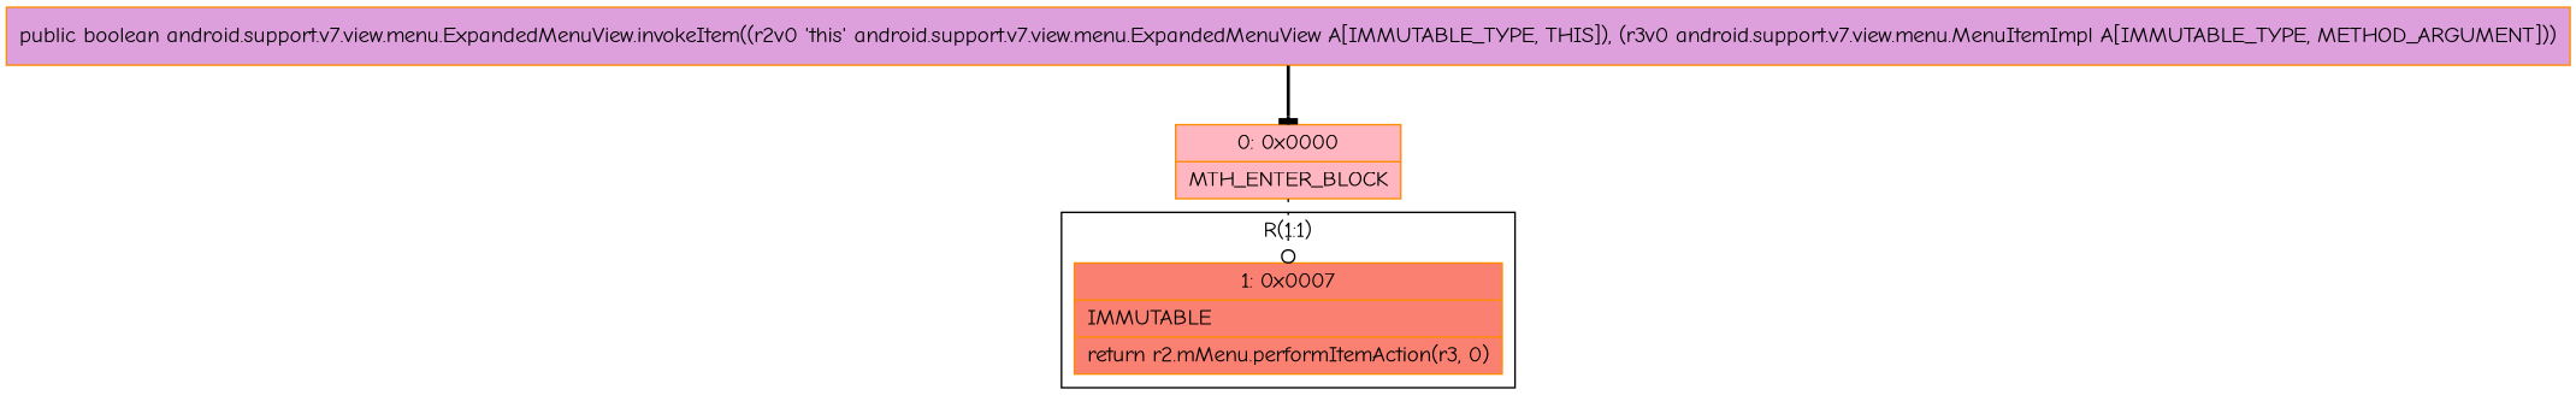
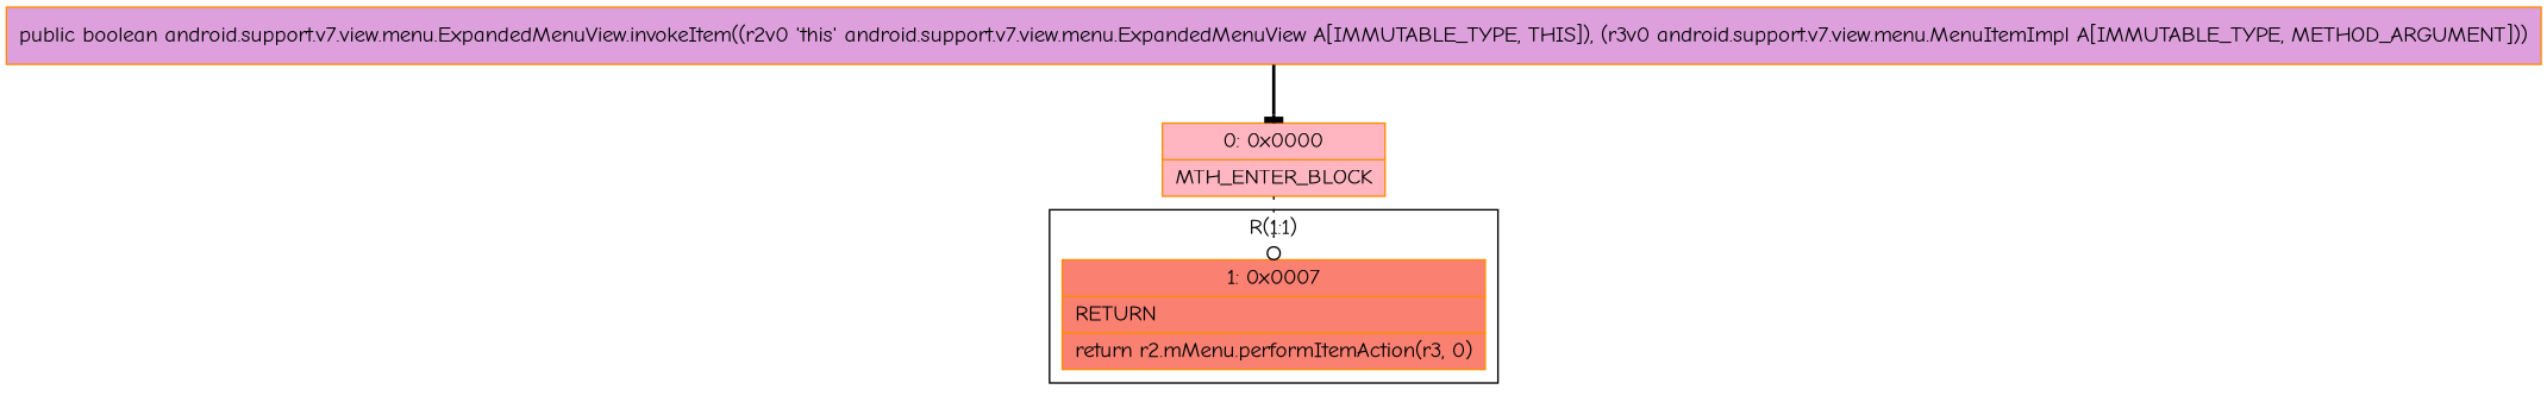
  digraph {
    fontname="Comic Neue"
    node [color=darkorange shape=record style=filled fontname="Comic Neue"]
    edge [fontname="Comic Neue"]
-   n1 [label="{1\:\ 0x0007|IMMUTABLE\l|return r2.mMenu.performItemAction(r3, 0)\l}" fillcolor=salmon]
+   n1 [label="{1\:\ 0x0007|RETURN\l|return r2.mMenu.performItemAction(r3, 0)\l}" fillcolor=salmon]
    n2 [label="{0\:\ 0x0000|MTH_ENTER_BLOCK\l}" fillcolor=lightpink]
    n3 [label="{public boolean android.support.v7.view.menu.ExpandedMenuView.invokeItem((r2v0 'this' android.support.v7.view.menu.ExpandedMenuView A[IMMUTABLE_TYPE, THIS]), (r3v0 android.support.v7.view.menu.MenuItemImpl A[IMMUTABLE_TYPE, METHOD_ARGUMENT])) }" fillcolor=plum]
    subgraph cluster_1 {
      label="R(1:1)"
      n1
    }
    n2 -> n1 [style=dotted arrowhead=odot]
    n3 -> n2 [style=bold arrowhead=tee]
  }
